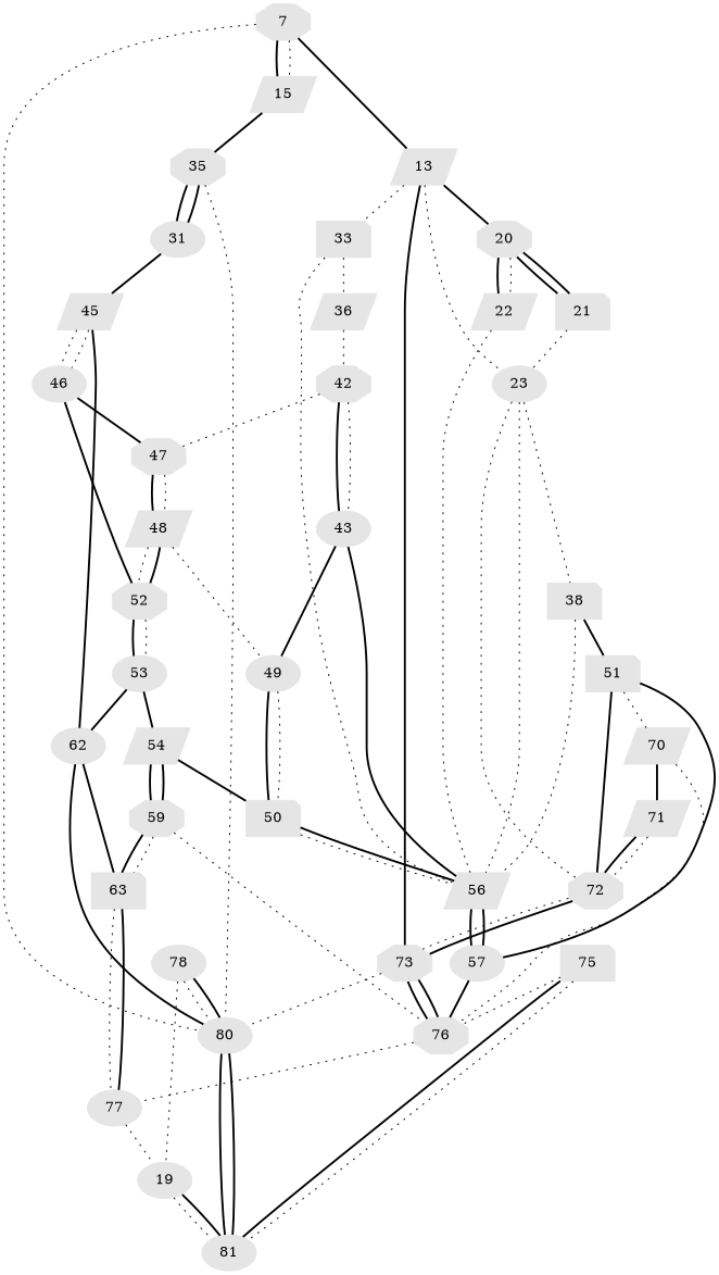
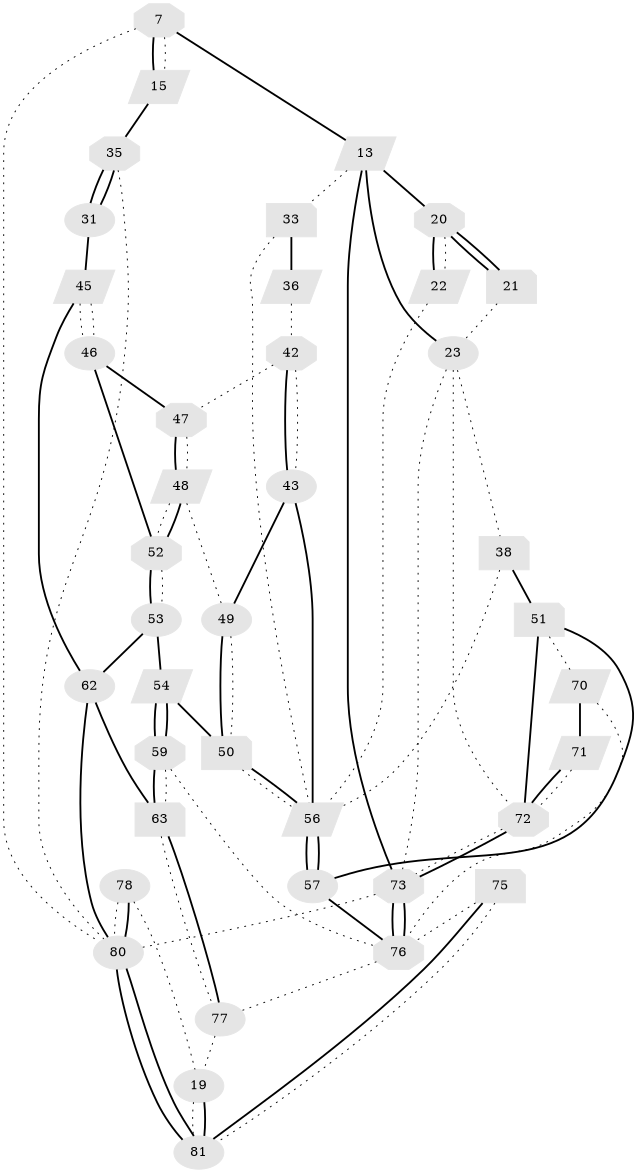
  graph {
    node [color=gray90 shape=ellipse style=filled]
    edge [style=bold]
    7 [shape=octagon super="+1+2"]
    13 [shape=parallelogram super="+9+12+8"]
    15 [shape=parallelogram]
    80 [super="+64+65"]
    20 [shape=octagon super="+11+14"]
    23 [super="+17+16+19"]
    33 [shape=note super="+25+24"]
    73 [shape=octagon]
    n9 [label=35 shape=octagon]
    81
    21 [shape=note]
    22 [shape=parallelogram]
    56 [shape=parallelogram super="+44+26+37"]
    38 [shape=note super="+28"]
    72 [shape=octagon super="+68"]
    36 [shape=parallelogram super="+32"]
    76 [shape=octagon super="+74"]
    31
    57 [super="+50"]
    51 [shape=note super="+40+39"]
    45 [shape=parallelogram]
    42 [shape=octagon]
    46
    62 [super="+58"]
    43
    47 [shape=octagon]
    70 [shape=parallelogram super="+66"]
    49
    48 [shape=parallelogram]
    n30 [label=50 shape=note]
    52 [shape=octagon]
    63 [shape=note]
    53
    71 [shape=parallelogram super="+67"]
    54 [shape=parallelogram]
    59 [shape=octagon]
    77
    n38 [label=19]
    75 [shape=note]
    78
    7 -- 13 [weight=2]
    7 -- 15 [weight=2]
    7 -- 15 [style=dotted]
    7 -- 80 [style=dotted]
    13 -- 20 [weight=3]
-   13 -- 23 [style=dotted weight=2]
+   13 -- 23 [weight=2]
    13 -- 33 [style=dotted weight=2]
    13 -- 73
    15 -- n9
    80 -- 81
    80 -- 81
    20 -- 21
    20 -- 21
    20 -- 22 [weight=2]
    20 -- 22 [style=dotted]
-   23 -- 56 [style=dotted]
+   23 -- 73 [style=dotted]
    23 -- 38 [style=dotted]
    23 -- 72 [style=dotted]
    33 -- 56 [style=dotted]
-   33 -- 36 [style=dotted weight=2]
+   33 -- 36 [weight=2]
    73 -- 80 [style=dotted]
    73 -- 76
    73 -- 76
    n9 -- 80 [style=dotted]
    n9 -- 31
    n9 -- 31
    21 -- 23 [style=dotted weight=2]
    22 -- 56 [style=dotted]
    56 -- 57 [weight=2]
    56 -- 57
    38 -- 56 [style=dotted weight=2]
    38 -- 51 [weight=2]
    72 -- 73 [style=dotted]
    72 -- 73
    36 -- 42 [style=dotted]
    76 -- 77 [style=dotted]
    31 -- 45
    57 -- 76
    51 -- 72
    51 -- 57
    51 -- 70 [style=dotted]
    45 -- 46 [style=dotted]
    45 -- 46 [style=dotted]
    45 -- 62
    42 -- 43
    42 -- 43 [style=dotted]
    42 -- 47 [style=dotted]
    46 -- 47
    46 -- 52
    62 -- 80
    62 -- 63
    43 -- 56
    43 -- 49
    47 -- 48
    47 -- 48 [style=dotted]
    70 -- 76 [style=dotted]
    70 -- 71 [weight=2]
    49 -- n30
    49 -- n30 [style=dotted]
    48 -- 49 [style=dotted]
    48 -- 52 [style=dotted]
    48 -- 52
    n30 -- 56 [style=dotted]
    n30 -- 56
    52 -- 53
    52 -- 53 [style=dotted]
    63 -- 77 [style=dotted]
    63 -- 77
    53 -- 62
    53 -- 54
    71 -- 72 [weight=2]
    71 -- 72 [style=dotted]
    54 -- n30
    54 -- 59
    54 -- 59
    59 -- 76 [style=dotted]
    59 -- 63
    59 -- 63 [style=dotted]
    77 -- n38 [style=dotted]
    n38 -- 81 [style=dotted]
    n38 -- 81
    75 -- 81
    75 -- 81 [style=dotted]
    75 -- 76 [style=dotted weight=2]
    78 -- 80 [style=dotted weight=2]
    78 -- 80
    78 -- n38 [style=dotted]
  }
